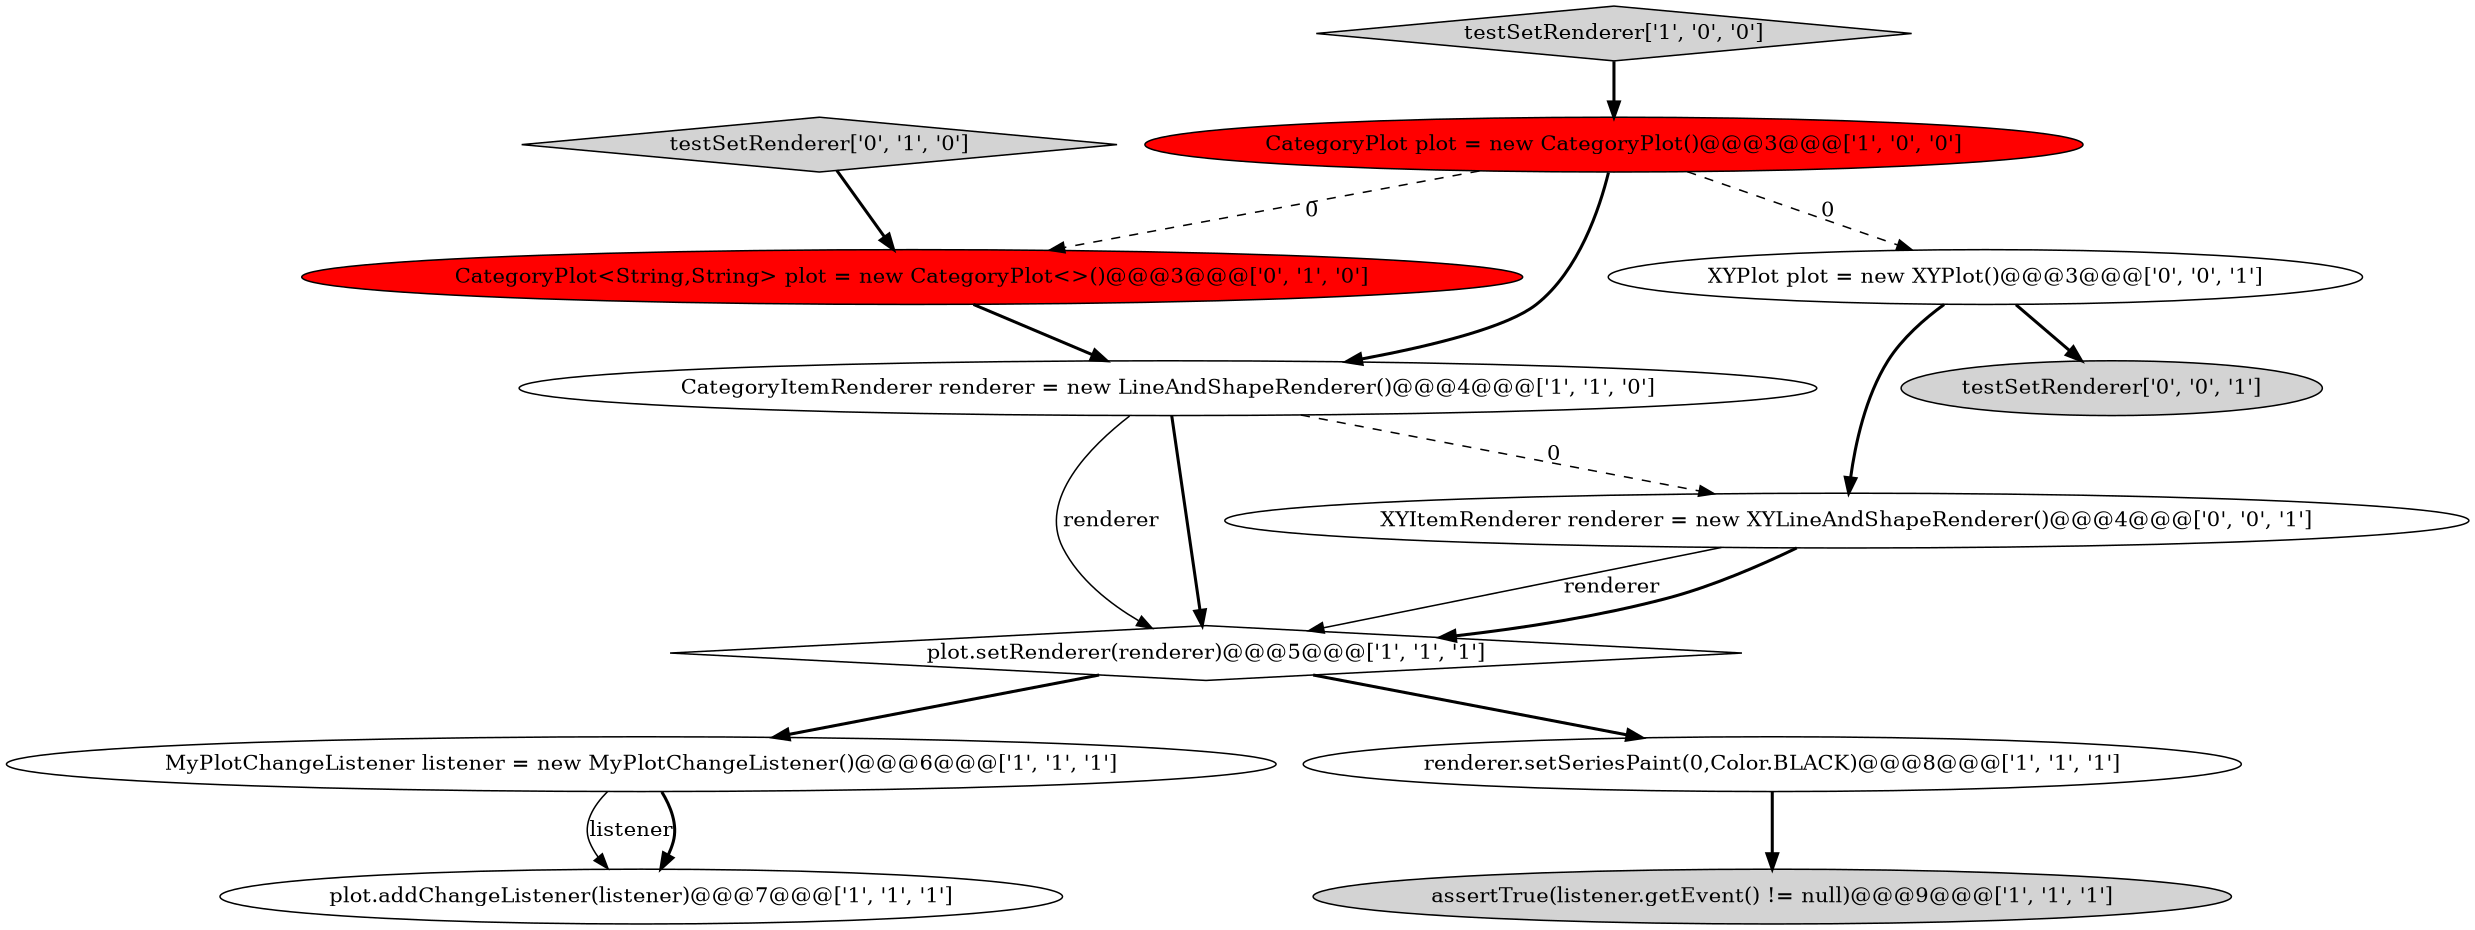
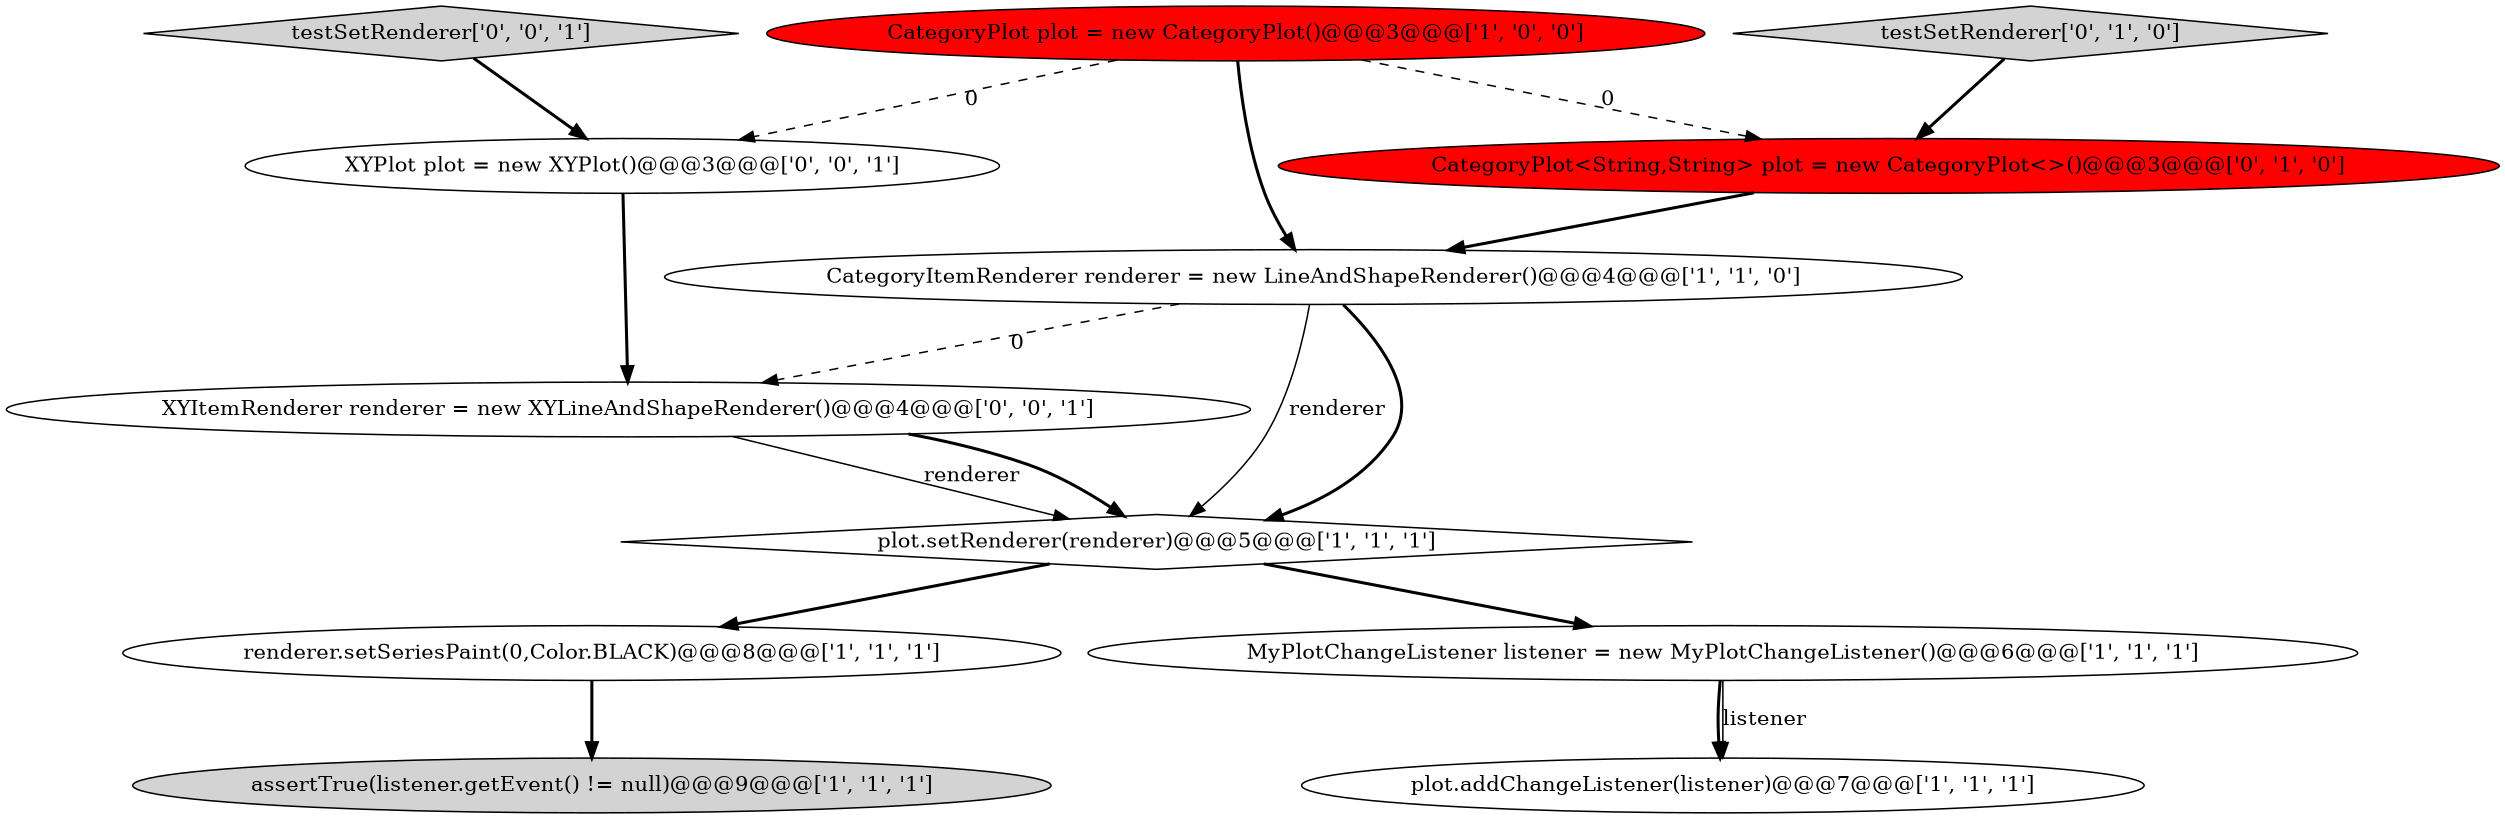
  digraph {
    node [fillcolor=white shape=ellipse style=filled]
    edge [style=bold]
    n1 [fillcolor=lightgray label="assertTrue(listener.getEvent() != null)@@@9@@@['1', '1', '1']"]
-   n2 [fillcolor=lightgray label="testSetRenderer['1', '0', '0']" shape=diamond]
    n3 [fillcolor=red label="CategoryPlot plot = new CategoryPlot()@@@3@@@['1', '0', '0']"]
    n4 [label="CategoryItemRenderer renderer = new LineAndShapeRenderer()@@@4@@@['1', '1', '0']"]
    n5 [label="XYPlot plot = new XYPlot()@@@3@@@['0', '0', '1']"]
    n6 [fillcolor=red label="CategoryPlot<String,String> plot = new CategoryPlot<>()@@@3@@@['0', '1', '0']"]
    n7 [label="plot.setRenderer(renderer)@@@5@@@['1', '1', '1']" shape=diamond]
    n8 [label="XYItemRenderer renderer = new XYLineAndShapeRenderer()@@@4@@@['0', '0', '1']"]
    n9 [label="MyPlotChangeListener listener = new MyPlotChangeListener()@@@6@@@['1', '1', '1']"]
    n10 [label="renderer.setSeriesPaint(0,Color.BLACK)@@@8@@@['1', '1', '1']"]
-   n11 [fillcolor=lightgray label="testSetRenderer['0', '0', '1']"]
+   n11 [fillcolor=lightgray label="testSetRenderer['0', '0', '1']" shape=diamond]
    n12 [fillcolor=lightgray label="testSetRenderer['0', '1', '0']" shape=diamond]
    n13 [label="plot.addChangeListener(listener)@@@7@@@['1', '1', '1']"]
-   n2 -> n3
    n3 -> n4
    n3 -> n5 [label=0 style=dashed]
    n3 -> n6 [label=0 style=dashed]
    n4 -> n7 [label=renderer style=solid]
    n4 -> n7
    n4 -> n8 [label=0 style=dashed]
    n5 -> n8
    n6 -> n4
    n7 -> n9
    n7 -> n10
    n8 -> n7 [label=renderer style=solid]
    n8 -> n7
    n9 -> n13 [label=listener style=solid]
    n9 -> n13
    n10 -> n1
-   n5 -> n11
+   n11 -> n5
    n12 -> n6
  }
